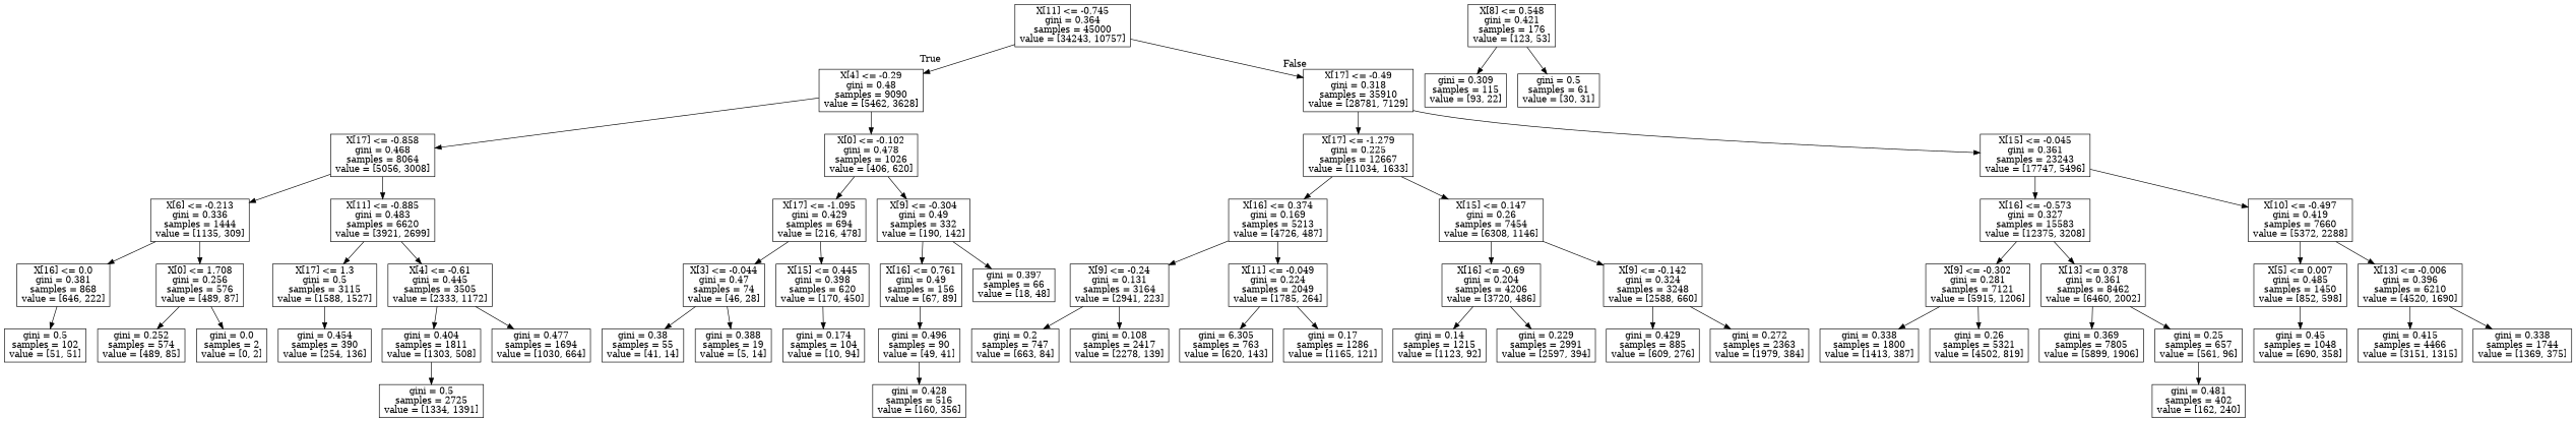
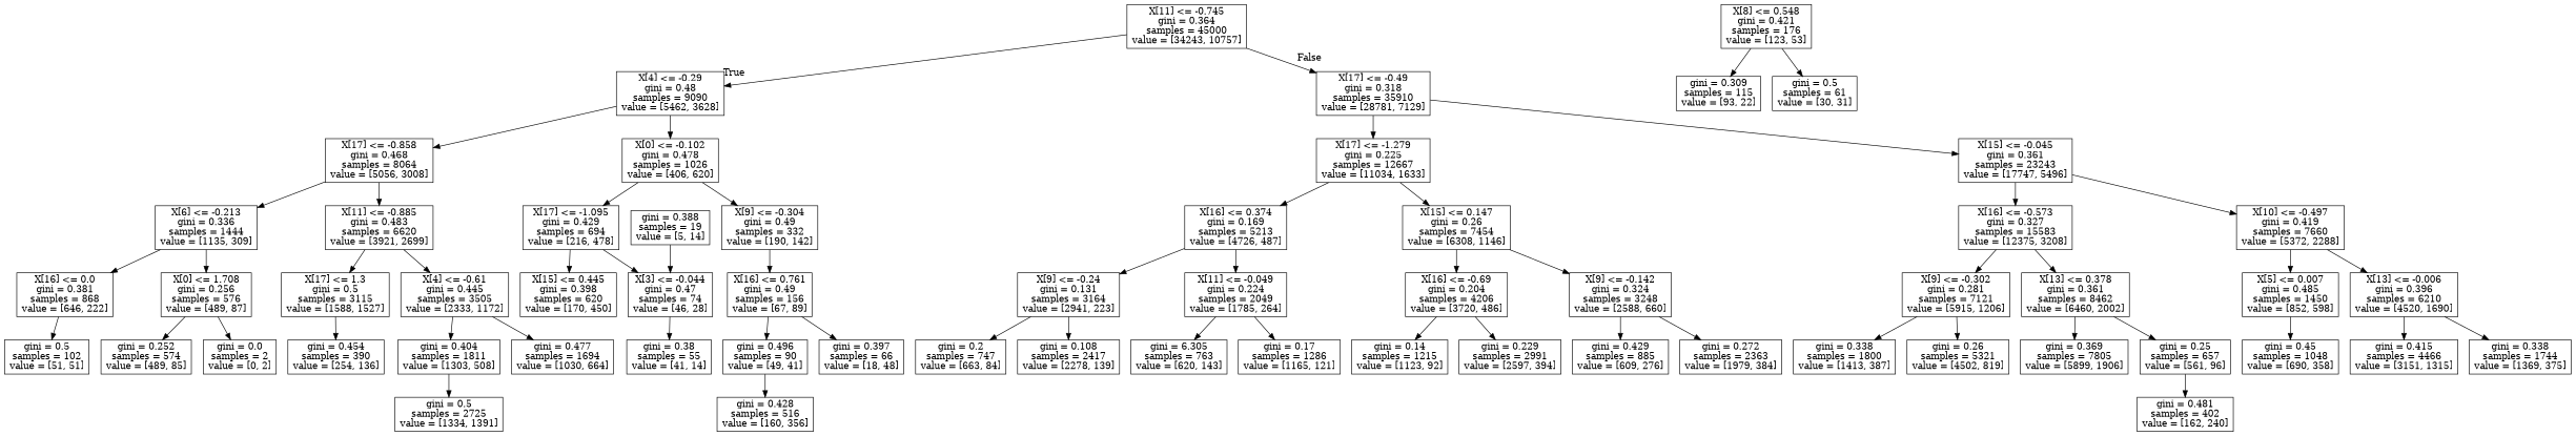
  digraph {
    node [shape=box]
    n1 [label="X[11] <= -0.745\ngini = 0.364\nsamples = 45000\nvalue = [34243, 10757]"]
    n2 [label="X[4] <= -0.29\ngini = 0.48\nsamples = 9090\nvalue = [5462, 3628]"]
    n3 [label="X[17] <= -0.49\ngini = 0.318\nsamples = 35910\nvalue = [28781, 7129]"]
    n4 [label="X[17] <= -0.858\ngini = 0.468\nsamples = 8064\nvalue = [5056, 3008]"]
    n5 [label="X[0] <= -0.102\ngini = 0.478\nsamples = 1026\nvalue = [406, 620]"]
    n6 [label="X[17] <= -1.279\ngini = 0.225\nsamples = 12667\nvalue = [11034, 1633]"]
    n7 [label="X[15] <= -0.045\ngini = 0.361\nsamples = 23243\nvalue = [17747, 5496]"]
    n8 [label="X[6] <= -0.213\ngini = 0.336\nsamples = 1444\nvalue = [1135, 309]"]
    n9 [label="X[11] <= -0.885\ngini = 0.483\nsamples = 6620\nvalue = [3921, 2699]"]
    n10 [label="X[17] <= -1.095\ngini = 0.429\nsamples = 694\nvalue = [216, 478]"]
    n11 [label="X[9] <= -0.304\ngini = 0.49\nsamples = 332\nvalue = [190, 142]"]
    n12 [label="X[16] <= 0.0\ngini = 0.381\nsamples = 868\nvalue = [646, 222]"]
    n13 [label="X[0] <= 1.708\ngini = 0.256\nsamples = 576\nvalue = [489, 87]"]
    n14 [label="X[17] <= 1.3\ngini = 0.5\nsamples = 3115\nvalue = [1588, 1527]"]
    n15 [label="X[4] <= -0.61\ngini = 0.445\nsamples = 3505\nvalue = [2333, 1172]"]
    n16 [label="gini = 0.5\nsamples = 102\nvalue = [51, 51]"]
    n17 [label="gini = 0.252\nsamples = 574\nvalue = [489, 85]"]
    n18 [label="gini = 0.0\nsamples = 2\nvalue = [0, 2]"]
    n19 [label="gini = 0.454\nsamples = 390\nvalue = [254, 136]"]
    n20 [label="gini = 0.404\nsamples = 1811\nvalue = [1303, 508]"]
    n21 [label="gini = 0.477\nsamples = 1694\nvalue = [1030, 664]"]
    n22 [label="gini = 0.5\nsamples = 2725\nvalue = [1334, 1391]"]
    n23 [label="X[3] <= -0.044\ngini = 0.47\nsamples = 74\nvalue = [46, 28]"]
    n24 [label="X[15] <= 0.445\ngini = 0.398\nsamples = 620\nvalue = [170, 450]"]
    n25 [label="X[16] <= 0.761\ngini = 0.49\nsamples = 156\nvalue = [67, 89]"]
    n26 [label="gini = 0.38\nsamples = 55\nvalue = [41, 14]"]
    n27 [label="gini = 0.388\nsamples = 19\nvalue = [5, 14]"]
-   n28 [label="gini = 0.174\nsamples = 104\nvalue = [10, 94]"]
    n29 [label="gini = 0.428\nsamples = 516\nvalue = [160, 356]"]
    n30 [label="gini = 0.496\nsamples = 90\nvalue = [49, 41]"]
    n31 [label="gini = 0.397\nsamples = 66\nvalue = [18, 48]"]
    n32 [label="X[8] <= 0.548\ngini = 0.421\nsamples = 176\nvalue = [123, 53]"]
    n33 [label="gini = 0.309\nsamples = 115\nvalue = [93, 22]"]
    n34 [label="gini = 0.5\nsamples = 61\nvalue = [30, 31]"]
    n35 [label="X[16] <= 0.374\ngini = 0.169\nsamples = 5213\nvalue = [4726, 487]"]
    n36 [label="X[15] <= 0.147\ngini = 0.26\nsamples = 7454\nvalue = [6308, 1146]"]
    n37 [label="X[16] <= -0.573\ngini = 0.327\nsamples = 15583\nvalue = [12375, 3208]"]
    n38 [label="X[10] <= -0.497\ngini = 0.419\nsamples = 7660\nvalue = [5372, 2288]"]
    n39 [label="X[9] <= -0.24\ngini = 0.131\nsamples = 3164\nvalue = [2941, 223]"]
    n40 [label="X[11] <= -0.049\ngini = 0.224\nsamples = 2049\nvalue = [1785, 264]"]
    n41 [label="X[16] <= -0.69\ngini = 0.204\nsamples = 4206\nvalue = [3720, 486]"]
    n42 [label="X[9] <= -0.142\ngini = 0.324\nsamples = 3248\nvalue = [2588, 660]"]
    n43 [label="gini = 0.2\nsamples = 747\nvalue = [663, 84]"]
    n44 [label="gini = 0.108\nsamples = 2417\nvalue = [2278, 139]"]
    n45 [label="gini = 6.305\nsamples = 763\nvalue = [620, 143]"]
    n46 [label="gini = 0.17\nsamples = 1286\nvalue = [1165, 121]"]
    n47 [label="gini = 0.14\nsamples = 1215\nvalue = [1123, 92]"]
    n48 [label="gini = 0.229\nsamples = 2991\nvalue = [2597, 394]"]
    n49 [label="gini = 0.429\nsamples = 885\nvalue = [609, 276]"]
    n50 [label="gini = 0.272\nsamples = 2363\nvalue = [1979, 384]"]
    n51 [label="X[9] <= -0.302\ngini = 0.281\nsamples = 7121\nvalue = [5915, 1206]"]
    n52 [label="X[13] <= 0.378\ngini = 0.361\nsamples = 8462\nvalue = [6460, 2002]"]
    n53 [label="X[5] <= 0.007\ngini = 0.485\nsamples = 1450\nvalue = [852, 598]"]
    n54 [label="X[13] <= -0.006\ngini = 0.396\nsamples = 6210\nvalue = [4520, 1690]"]
    n55 [label="gini = 0.338\nsamples = 1800\nvalue = [1413, 387]"]
    n56 [label="gini = 0.26\nsamples = 5321\nvalue = [4502, 819]"]
    n57 [label="gini = 0.369\nsamples = 7805\nvalue = [5899, 1906]"]
    n58 [label="gini = 0.25\nsamples = 657\nvalue = [561, 96]"]
    n59 [label="gini = 0.481\nsamples = 402\nvalue = [162, 240]"]
    n60 [label="gini = 0.45\nsamples = 1048\nvalue = [690, 358]"]
    n61 [label="gini = 0.415\nsamples = 4466\nvalue = [3151, 1315]"]
    n62 [label="gini = 0.338\nsamples = 1744\nvalue = [1369, 375]"]
    n1 -> n2 [headlabel=True labelangle=45 labeldistance=2.5]
    n1 -> n3 [headlabel=False labelangle=-45 labeldistance=2.5]
    n2 -> n4
    n2 -> n5
    n3 -> n6
    n3 -> n7
    n4 -> n8
    n4 -> n9
    n5 -> n10
    n5 -> n11
    n6 -> n35
    n6 -> n36
    n7 -> n37
    n7 -> n38
    n8 -> n12
    n8 -> n13
    n9 -> n14
    n9 -> n15
    n10 -> n23
    n10 -> n24
    n11 -> n25
    n12 -> n16
    n13 -> n17
    n13 -> n18
    n14 -> n19
    n15 -> n20
    n15 -> n21
    n20 -> n22
    n23 -> n26
-   n23 -> n27
-   n24 -> n28
+   n27 -> n23
    n25 -> n30
-   n11 -> n31
+   n25 -> n31
    n30 -> n29
    n32 -> n33
    n32 -> n34
    n35 -> n39
    n35 -> n40
    n36 -> n41
    n36 -> n42
    n37 -> n51
    n37 -> n52
    n38 -> n53
    n38 -> n54
    n39 -> n43
    n39 -> n44
    n40 -> n45
    n40 -> n46
    n41 -> n47
    n41 -> n48
    n42 -> n49
    n42 -> n50
    n51 -> n55
    n51 -> n56
    n52 -> n57
    n52 -> n58
    n53 -> n60
    n54 -> n61
    n54 -> n62
    n58 -> n59
  }
